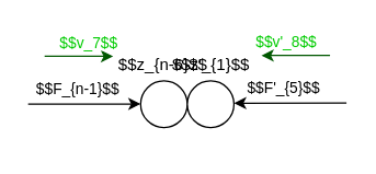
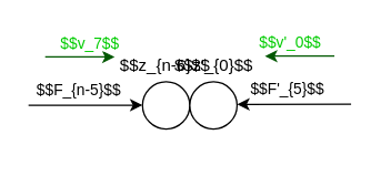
  <mxCell id="0" />
  <mxCell id="1" parent="0" />
- <mxCell id="2" value="$$z'_{1}$$" style="text;html=1;align=center;verticalAlign=middle;resizable=0;points=[];autosize=1;" vertex="1" parent="1"><mxGeometry x="119" y="36.57" width="68" height="20" as="geometry" /></mxCell>
+ <mxCell id="2" value="$$z'_{0}$$" style="text;html=1;align=center;verticalAlign=middle;resizable=0;points=[];autosize=1;" vertex="1" parent="1"><mxGeometry x="119" y="36.57" width="68" height="20" as="geometry" /></mxCell>
  <mxCell id="3" value="" style="ellipse;whiteSpace=wrap;html=1;aspect=fixed;" vertex="1" parent="1"><mxGeometry x="102" y="58.57" width="34" height="34" as="geometry" /></mxCell>
  <mxCell id="4" value="" style="endArrow=classic;html=1;fillColor=#008a00;strokeColor=#005700;" edge="1" parent="1"><mxGeometry width="50" height="50" relative="1" as="geometry"><mxPoint x="240" y="40" as="sourcePoint" /><mxPoint x="190" y="40" as="targetPoint" /></mxGeometry></mxCell>
  <mxCell id="5" value="$$z_{n-6}$$" style="text;html=1;align=center;verticalAlign=middle;resizable=0;points=[];autosize=1;" vertex="1" parent="1"><mxGeometry x="80" y="36.57" width="76" height="20" as="geometry" /></mxCell>
- <mxCell id="6" value="&lt;span style=&quot;font-size: 11px ; background-color: rgb(255 , 255 , 255)&quot;&gt;$$v'_8$$&lt;/span&gt;" style="text;html=1;align=center;verticalAlign=middle;resizable=0;points=[];autosize=1;fontColor=#00CC00;" vertex="1" parent="1"><mxGeometry x="178" y="20" width="60" height="20" as="geometry" /></mxCell>
+ <mxCell id="6" value="&lt;span style=&quot;font-size: 11px ; background-color: rgb(255 , 255 , 255)&quot;&gt;$$v'_0$$&lt;/span&gt;" style="text;html=1;align=center;verticalAlign=middle;resizable=0;points=[];autosize=1;fontColor=#00CC00;" vertex="1" parent="1"><mxGeometry x="178" y="20" width="60" height="20" as="geometry" /></mxCell>
  <mxCell id="7" value="" style="endArrow=classic;html=1;fillColor=#008a00;strokeColor=#005700;" edge="1" parent="1"><mxGeometry width="50" height="50" relative="1" as="geometry"><mxPoint x="32" y="40.57" as="sourcePoint" /><mxPoint x="82" y="40.57" as="targetPoint" /></mxGeometry></mxCell>
  <mxCell id="8" value="&lt;span style=&quot;font-size: 11px ; background-color: rgb(255 , 255 , 255)&quot;&gt;$$v_7$$&lt;/span&gt;" style="text;html=1;align=center;verticalAlign=middle;resizable=0;points=[];autosize=1;fontColor=#00CC00;" vertex="1" parent="1"><mxGeometry x="34" y="20.57" width="60" height="20" as="geometry" /></mxCell>
  <mxCell id="9" value="" style="ellipse;whiteSpace=wrap;html=1;aspect=fixed;" vertex="1" parent="1"><mxGeometry x="136" y="58.57" width="34" height="34" as="geometry" /></mxCell>
  <mxCell id="10" value="" style="endArrow=classic;html=1;" edge="1" parent="1"><mxGeometry width="50" height="50" relative="1" as="geometry"><mxPoint x="20" y="75.57" as="sourcePoint" /><mxPoint x="102" y="75.4" as="targetPoint" /></mxGeometry></mxCell>
- <mxCell id="11" value="&lt;span style=&quot;background-color: rgb(255 , 255 , 255)&quot;&gt;&lt;span style=&quot;font-size: 11px&quot;&gt;$$F_{n-1}$$&lt;/span&gt;&lt;/span&gt;" style="text;html=1;align=center;verticalAlign=middle;resizable=0;points=[];autosize=1;" vertex="1" parent="1"><mxGeometry x="20" y="54.57" width="72" height="20" as="geometry" /></mxCell>
+ <mxCell id="11" value="&lt;span style=&quot;background-color: rgb(255 , 255 , 255)&quot;&gt;&lt;span style=&quot;font-size: 11px&quot;&gt;$$F_{n-5}$$&lt;/span&gt;&lt;/span&gt;" style="text;html=1;align=center;verticalAlign=middle;resizable=0;points=[];autosize=1;" vertex="1" parent="1"><mxGeometry x="20" y="54.57" width="72" height="20" as="geometry" /></mxCell>
  <mxCell id="12" value="" style="endArrow=classic;html=1;" edge="1" parent="1"><mxGeometry width="50" height="50" relative="1" as="geometry"><mxPoint x="252" y="74.7" as="sourcePoint" /><mxPoint x="170" y="74.87" as="targetPoint" /></mxGeometry></mxCell>
  <mxCell id="13" value="&lt;span style=&quot;background-color: rgb(255 , 255 , 255)&quot;&gt;&lt;span style=&quot;font-size: 11px&quot;&gt;$$F'_{5}$$&lt;/span&gt;&lt;/span&gt;" style="text;html=1;align=center;verticalAlign=middle;resizable=0;points=[];autosize=1;" vertex="1" parent="1"><mxGeometry x="174" y="53.87" width="64" height="20" as="geometry" /></mxCell>
  <mxCell id="14" value="" style="rounded=0;whiteSpace=wrap;html=1;fillColor=none;strokeColor=none;" vertex="1" parent="1"><mxGeometry x="128" y="94.57" width="16" height="10" as="geometry" /></mxCell>
